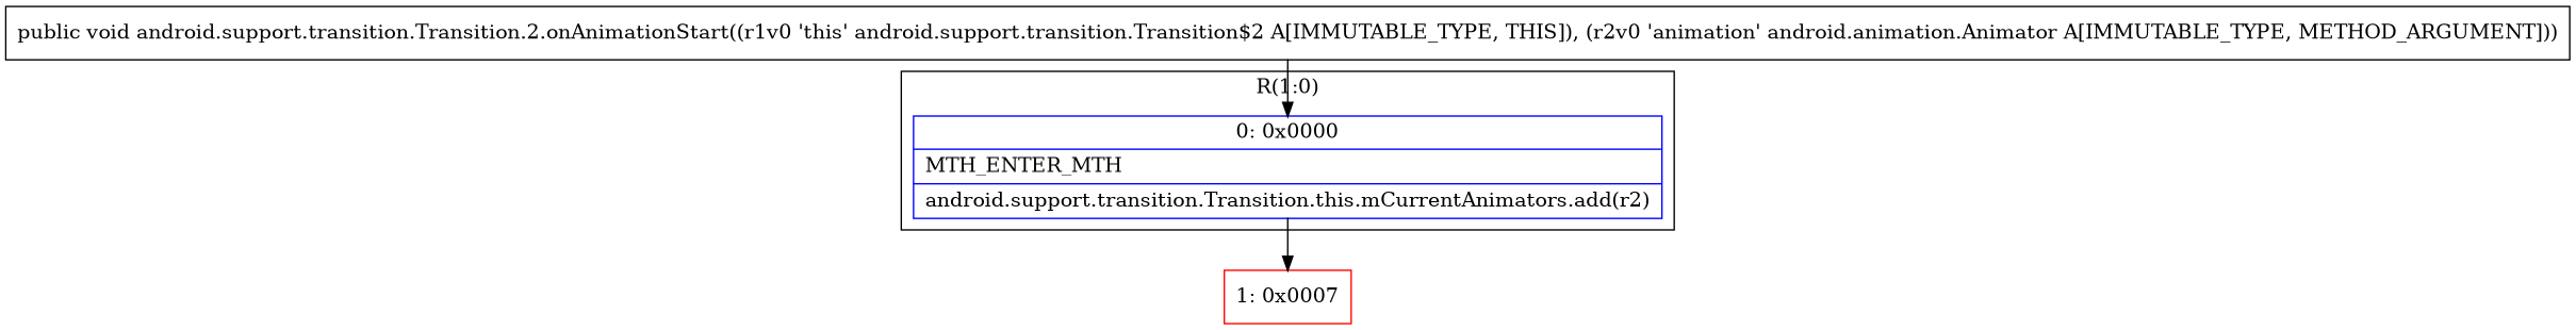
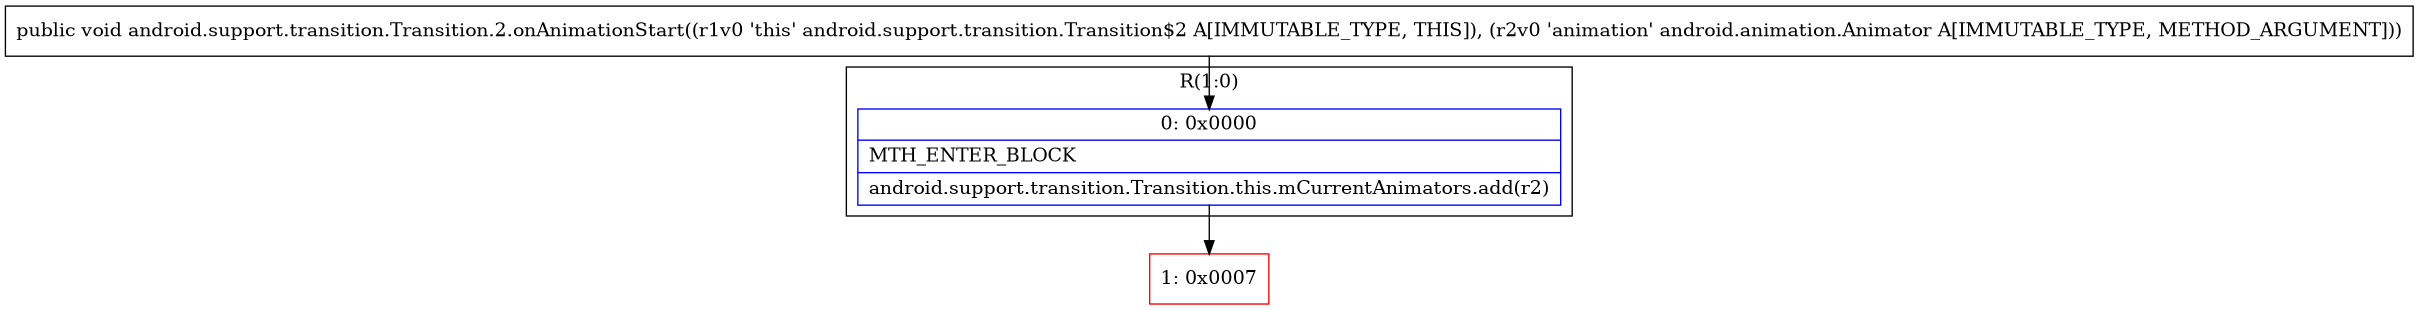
  digraph {
    node [shape=record]
-   n1 [color=blue label="{0\:\ 0x0000|MTH_ENTER_MTH\l|android.support.transition.Transition.this.mCurrentAnimators.add(r2)\l}"]
+   n1 [color=blue label="{0\:\ 0x0000|MTH_ENTER_BLOCK\l|android.support.transition.Transition.this.mCurrentAnimators.add(r2)\l}"]
    n2 [color=red label="{1\:\ 0x0007}"]
    n3 [label="{public void android.support.transition.Transition.2.onAnimationStart((r1v0 'this' android.support.transition.Transition$2 A[IMMUTABLE_TYPE, THIS]), (r2v0 'animation' android.animation.Animator A[IMMUTABLE_TYPE, METHOD_ARGUMENT])) }"]
    subgraph cluster_1 {
      label="R(1:0)"
      n1
    }
    n1 -> n2
    n3 -> n1
  }
